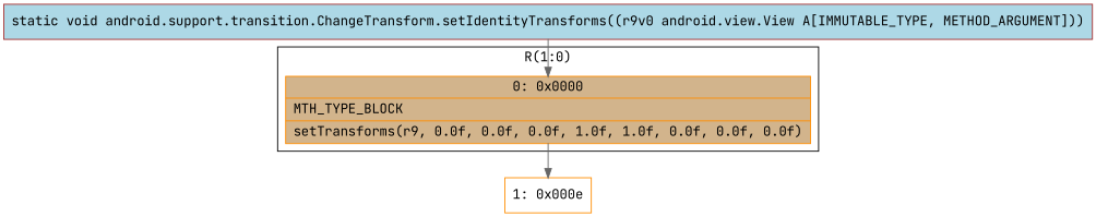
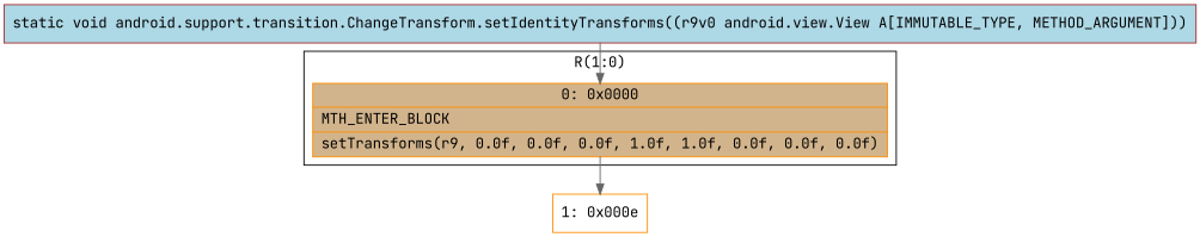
  digraph {
    fontname="JetBrains Mono"
    node [color=darkorange shape=record style=filled fontname="JetBrains Mono"]
    edge [color=gray40 fontname="JetBrains Mono"]
-   n1 [label="{0\:\ 0x0000|MTH_TYPE_BLOCK\l|setTransforms(r9, 0.0f, 0.0f, 0.0f, 1.0f, 1.0f, 0.0f, 0.0f, 0.0f)\l}" fillcolor=tan]
+   n1 [label="{0\:\ 0x0000|MTH_ENTER_BLOCK\l|setTransforms(r9, 0.0f, 0.0f, 0.0f, 1.0f, 1.0f, 0.0f, 0.0f, 0.0f)\l}" fillcolor=tan]
    n2 [label="{1\:\ 0x000e}" fillcolor=white]
    n3 [label="{static void android.support.transition.ChangeTransform.setIdentityTransforms((r9v0 android.view.View A[IMMUTABLE_TYPE, METHOD_ARGUMENT])) }" fillcolor=lightblue color=brown]
    subgraph cluster_1 {
      label="R(1:0)"
      n1
    }
    n1 -> n2
    n3 -> n1
  }
